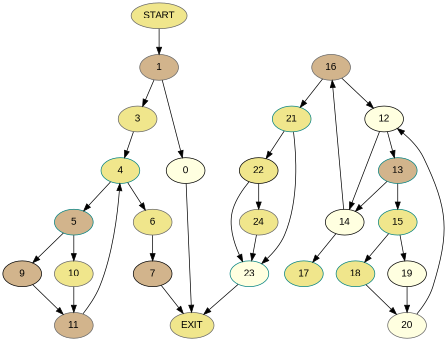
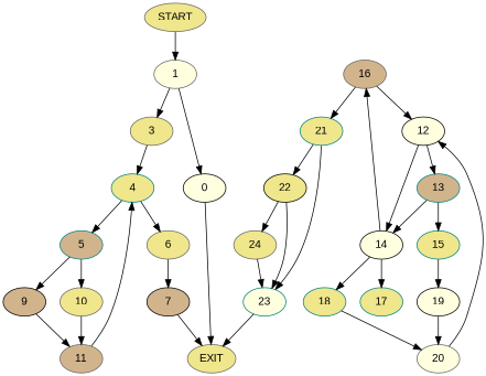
  digraph {
    fontname="Liberation Sans"
    node [color=gray40 fillcolor=khaki fontname="Liberation Sans" style=filled]
    edge [fontname="Liberation Sans"]
    n1 [label=START]
-   1 [fillcolor=tan]
+   1 [fillcolor=lightyellow]
    n3 [color=black fillcolor=lightyellow label=0]
    3
    n5 [label=EXIT]
    4 [color=teal]
    5 [color=teal fillcolor=tan]
    6
    9 [color=black fillcolor=tan]
    10
    7 [color=black fillcolor=tan]
    11 [fillcolor=tan]
    12 [color=black fillcolor=lightyellow]
    13 [color=teal fillcolor=tan]
    14 [color=black fillcolor=lightyellow]
    15 [color=teal]
    16 [fillcolor=tan]
    17 [color=teal]
    18 [color=teal]
    19 [color=black fillcolor=lightyellow]
    21 [color=teal]
    20 [fillcolor=lightyellow]
    22 [color=black]
    23 [color=teal fillcolor=lightyellow]
    24
    n1 -> 1
    1 -> n3
    1 -> 3
    n3 -> n5
    3 -> 4
    4 -> 5
    4 -> 6
    5 -> 9
    5 -> 10
    6 -> 7
    9 -> 11
    10 -> 11
    7 -> n5
    11 -> 4
    12 -> 13
    12 -> 14
    13 -> 14
    13 -> 15
    14 -> 16
    14 -> 17
-   15 -> 18
+   14 -> 18
    15 -> 19
    16 -> 12
    16 -> 21
    18 -> 20
    19 -> 20
    21 -> 22
    21 -> 23
    20 -> 12
    22 -> 23
    22 -> 24
    23 -> n5
    24 -> 23
  }
